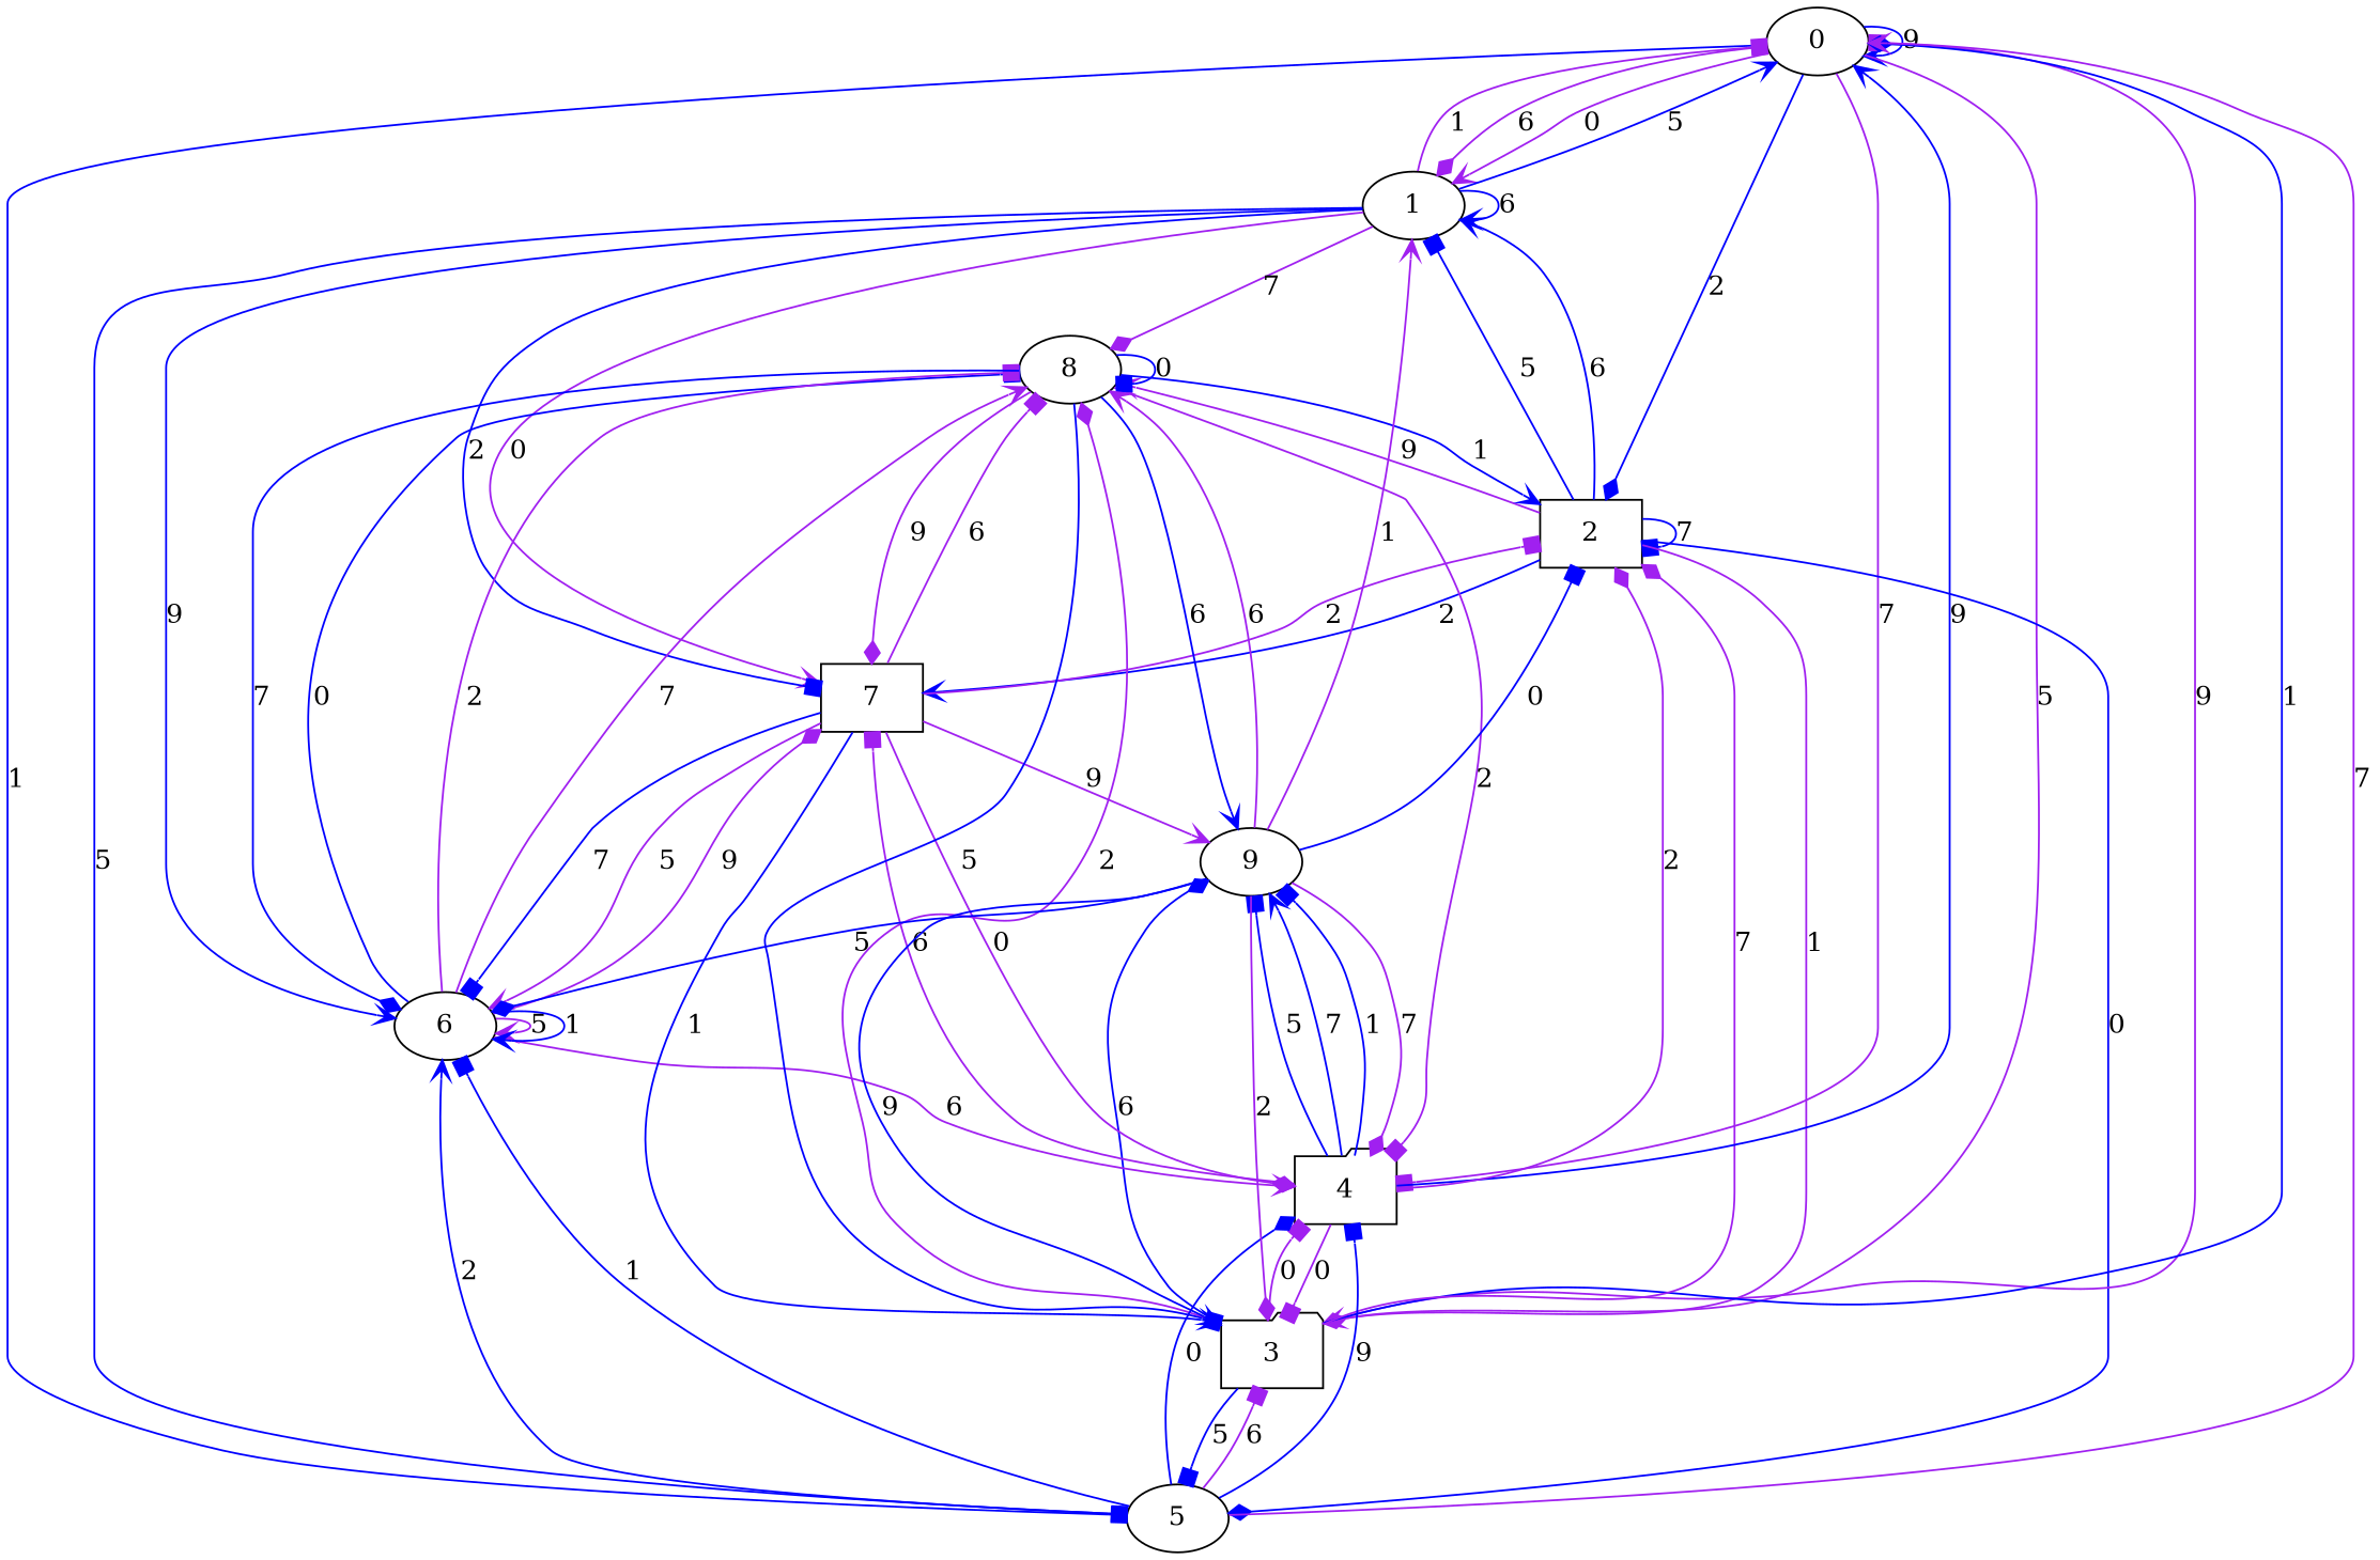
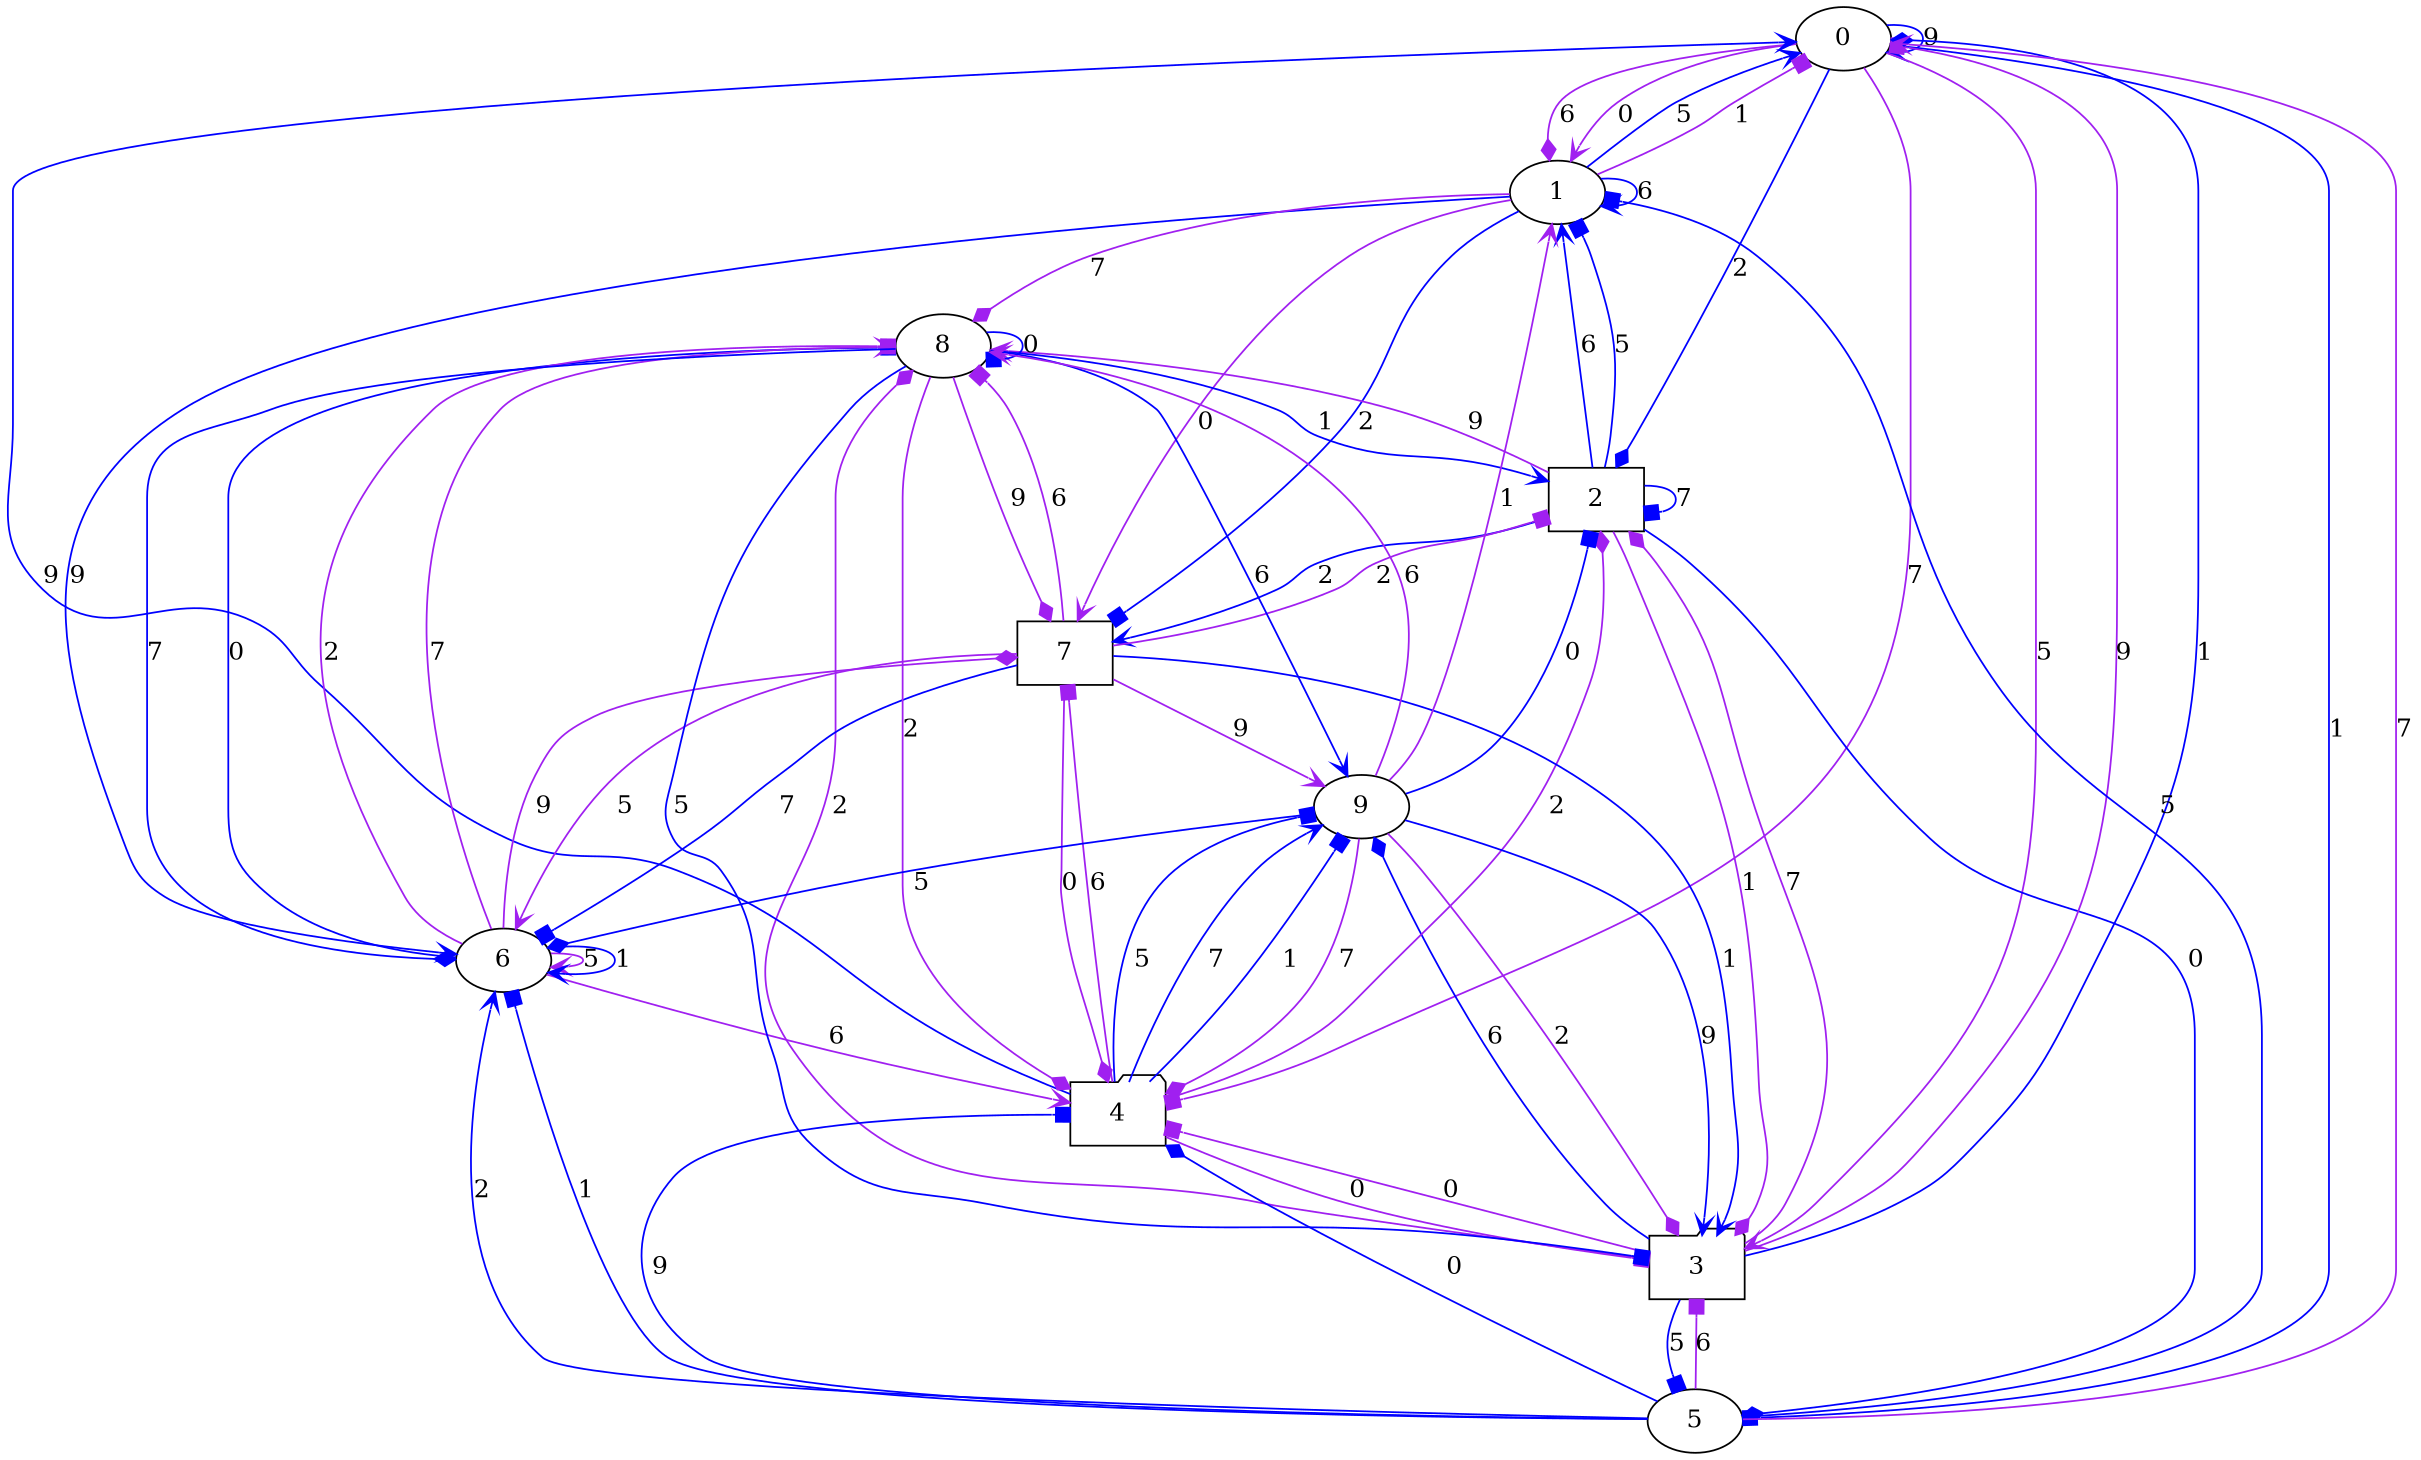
  digraph {
    node [shape=ellipse]
    edge [arrowhead=vee color=blue]
    n1 [label=0]
    n2 [label=1]
    n3 [label=2 shape=box]
    n4 [label=3 shape=folder]
    n5 [label=4 shape=folder]
    n6 [label=5]
    n7 [label=6]
    n8 [label=7 shape=box]
    n9 [label=8]
    n10 [label=9]
    n1 -> n1 [label=9]
    n1 -> n2 [arrowhead=diamond color=purple label=6]
    n1 -> n2 [color=purple label=0]
    n1 -> n3 [arrowhead=diamond label=2]
    n1 -> n4 [color=purple label=5]
    n1 -> n5 [arrowhead=box color=purple label=7]
    n1 -> n6 [arrowhead=box label=1]
    n2 -> n1 [label=5]
    n2 -> n1 [arrowhead=box color=purple label=1]
    n2 -> n2 [label=6]
    n2 -> n7 [label=9]
    n2 -> n8 [color=purple label=0]
    n2 -> n8 [arrowhead=box label=2]
    n2 -> n9 [arrowhead=diamond color=purple label=7]
    n3 -> n2 [label=6]
    n3 -> n2 [arrowhead=box label=5]
    n3 -> n3 [arrowhead=box label=7]
    n3 -> n4 [arrowhead=diamond color=purple label=1]
    n3 -> n6 [arrowhead=diamond label=0]
    n3 -> n8 [label=2]
    n3 -> n9 [color=purple label=9]
    n4 -> n1 [arrowhead=box color=purple label=9]
    n4 -> n1 [arrowhead=diamond label=1]
    n4 -> n3 [arrowhead=diamond color=purple label=7]
    n4 -> n5 [arrowhead=box color=purple label=0]
    n4 -> n6 [arrowhead=box label=5]
    n4 -> n9 [arrowhead=diamond color=purple label=2]
    n4 -> n10 [arrowhead=diamond label=6]
    n5 -> n1 [label=9]
    n5 -> n3 [arrowhead=diamond color=purple label=2]
    n5 -> n4 [arrowhead=box color=purple label=0]
    n5 -> n8 [arrowhead=box color=purple label=6]
    n5 -> n10 [arrowhead=box label=5]
    n5 -> n10 [label=7]
    n5 -> n10 [arrowhead=box label=1]
    n6 -> n1 [color=purple label=7]
-   n2 -> n6 [arrowhead=box label=5]
+   n6 -> n2 [arrowhead=box label=5]
    n6 -> n4 [arrowhead=box color=purple label=6]
    n6 -> n5 [arrowhead=box label=9]
    n6 -> n5 [arrowhead=diamond label=0]
    n6 -> n7 [label=2]
    n6 -> n7 [arrowhead=box label=1]
    n7 -> n5 [color=purple label=6]
    n7 -> n7 [color=purple label=5]
    n7 -> n7 [label=1]
    n7 -> n8 [arrowhead=diamond color=purple label=9]
    n7 -> n9 [arrowhead=box label=0]
    n7 -> n9 [arrowhead=box color=purple label=2]
    n7 -> n9 [color=purple label=7]
    n8 -> n3 [arrowhead=box color=purple label=2]
    n8 -> n4 [label=1]
    n8 -> n5 [arrowhead=diamond color=purple label=0]
    n8 -> n7 [color=purple label=5]
    n8 -> n7 [arrowhead=box label=7]
    n8 -> n9 [arrowhead=box color=purple label=6]
    n8 -> n10 [color=purple label=9]
    n9 -> n3 [label=1]
    n9 -> n4 [arrowhead=box label=5]
-   n9 -> n5 [arrowhead=box color=purple label=2]
+   n9 -> n5 [arrowhead=diamond color=purple label=2]
    n9 -> n7 [arrowhead=diamond label=7]
    n9 -> n8 [arrowhead=diamond color=purple label=9]
    n9 -> n9 [arrowhead=box label=0]
    n9 -> n10 [label=6]
    n10 -> n2 [color=purple label=1]
    n10 -> n3 [arrowhead=box label=0]
    n10 -> n4 [label=9]
    n10 -> n4 [arrowhead=diamond color=purple label=2]
    n10 -> n5 [arrowhead=diamond color=purple label=7]
    n10 -> n7 [arrowhead=diamond label=5]
    n10 -> n9 [color=purple label=6]
  }
